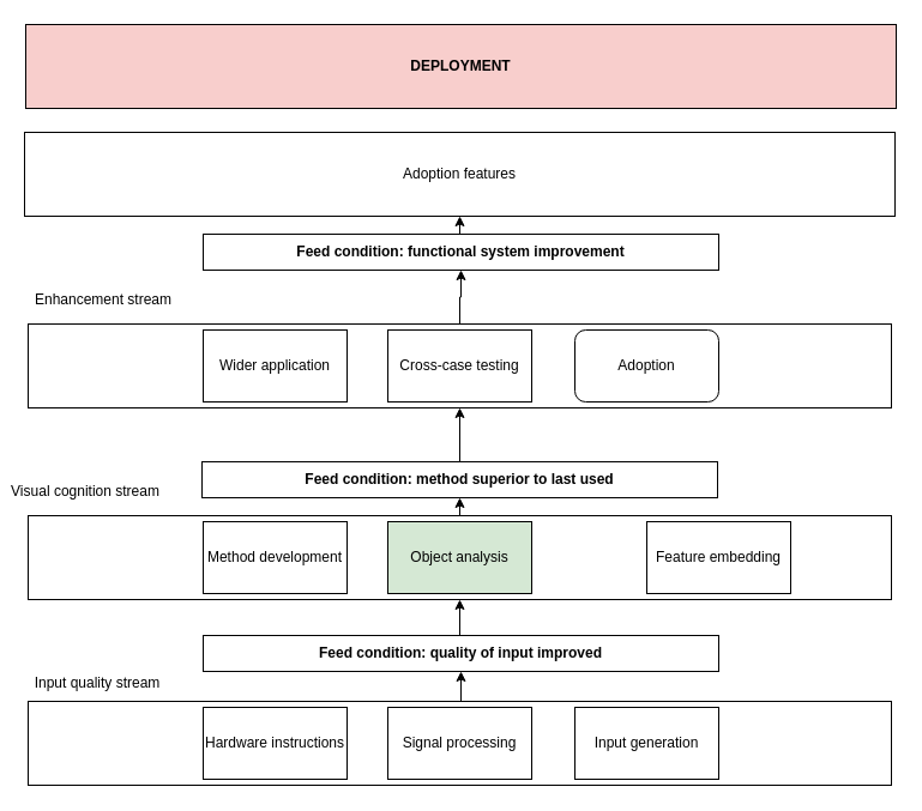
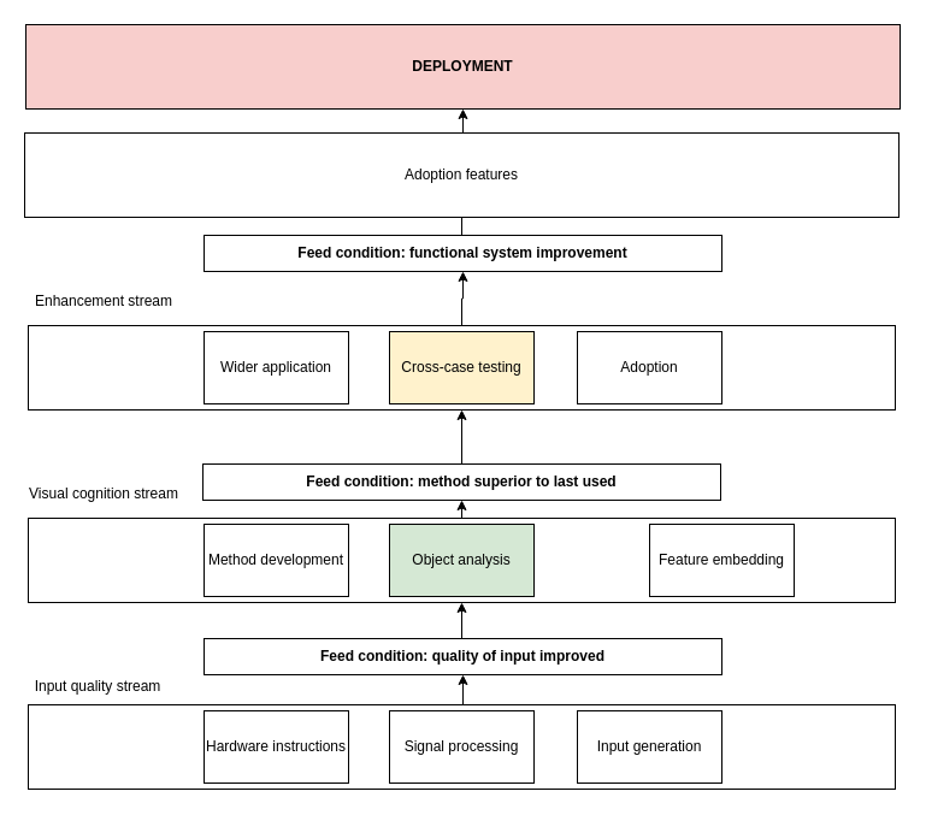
  <mxCell id="0" />
  <mxCell id="1" parent="0" />
  <mxCell id="2" style="edgeStyle=orthogonalEdgeStyle;rounded=0;orthogonalLoop=1;jettySize=auto;html=1;exitX=0.5;exitY=0;exitDx=0;exitDy=0;entryX=0.5;entryY=1;entryDx=0;entryDy=0;" edge="1" parent="1" source="3" target="27"><mxGeometry relative="1" as="geometry" /></mxCell>
  <mxCell id="3" value="" style="rounded=0;whiteSpace=wrap;html=1;" vertex="1" parent="1"><mxGeometry x="23" y="270" width="720" height="70" as="geometry" /></mxCell>
  <mxCell id="4" value="" style="rounded=0;whiteSpace=wrap;html=1;" vertex="1" parent="1"><mxGeometry x="23" y="430" width="720" height="70" as="geometry" /></mxCell>
  <mxCell id="5" style="edgeStyle=orthogonalEdgeStyle;rounded=0;orthogonalLoop=1;jettySize=auto;html=1;exitX=0.5;exitY=0;exitDx=0;exitDy=0;entryX=0.5;entryY=1;entryDx=0;entryDy=0;" edge="1" parent="1" source="6" target="23"><mxGeometry relative="1" as="geometry" /></mxCell>
  <mxCell id="6" value="" style="rounded=0;whiteSpace=wrap;html=1;" vertex="1" parent="1"><mxGeometry x="23" y="585" width="720" height="70" as="geometry" /></mxCell>
+ <mxCell id="7" style="edgeStyle=orthogonalEdgeStyle;rounded=0;orthogonalLoop=1;jettySize=auto;html=1;exitX=0.5;exitY=0;exitDx=0;exitDy=0;entryX=0.5;entryY=1;entryDx=0;entryDy=0;" edge="1" parent="1" source="8" target="28"><mxGeometry relative="1" as="geometry" /></mxCell>
  <mxCell id="8" value="Adoption features" style="rounded=0;whiteSpace=wrap;html=1;" vertex="1" parent="1"><mxGeometry x="20" y="110" width="726" height="70" as="geometry" /></mxCell>
  <mxCell id="9" value="Hardware instructions" style="rounded=0;whiteSpace=wrap;html=1;" vertex="1" parent="1"><mxGeometry x="169" y="590" width="120" height="60" as="geometry" /></mxCell>
  <mxCell id="10" value="Signal processing" style="rounded=0;whiteSpace=wrap;html=1;" vertex="1" parent="1"><mxGeometry x="323" y="590" width="120" height="60" as="geometry" /></mxCell>
  <mxCell id="11" value="Input generation" style="rounded=0;whiteSpace=wrap;html=1;" vertex="1" parent="1"><mxGeometry x="479" y="590" width="120" height="60" as="geometry" /></mxCell>
  <mxCell id="12" style="edgeStyle=orthogonalEdgeStyle;rounded=0;orthogonalLoop=1;jettySize=auto;html=1;entryX=0.5;entryY=1;entryDx=0;entryDy=0;" edge="1" parent="1" target="25"><mxGeometry relative="1" as="geometry"><mxPoint x="383" y="430" as="sourcePoint" /></mxGeometry></mxCell>
  <mxCell id="13" value="Object analysis" style="rounded=0;whiteSpace=wrap;html=1;fillColor=#d5e8d4;" vertex="1" parent="1"><mxGeometry x="323" y="435" width="120" height="60" as="geometry" /></mxCell>
  <mxCell id="14" value="Input quality stream" style="text;html=1;strokeColor=none;fillColor=none;align=center;verticalAlign=middle;whiteSpace=wrap;rounded=0;" vertex="1" parent="1"><mxGeometry x="23" y="560" width="116" height="20" as="geometry" /></mxCell>
- <mxCell id="15" value="Visual cognition stream" style="text;html=1;strokeColor=none;fillColor=none;align=center;verticalAlign=middle;whiteSpace=wrap;rounded=0;" vertex="1" parent="1"><mxGeometry x="8" y="400" width="126" height="20" as="geometry" /></mxCell>
+ <mxCell id="15" value="Visual cognition stream" style="text;html=1;strokeColor=none;fillColor=none;align=center;verticalAlign=middle;whiteSpace=wrap;rounded=0;" vertex="1" parent="1"><mxGeometry x="23" y="400" width="126" height="20" as="geometry" /></mxCell>
  <mxCell id="16" value="Enhancement stream" style="text;html=1;strokeColor=none;fillColor=none;align=center;verticalAlign=middle;whiteSpace=wrap;rounded=0;" vertex="1" parent="1"><mxGeometry x="23" y="240" width="126" height="20" as="geometry" /></mxCell>
  <mxCell id="17" value="Feature embedding" style="rounded=0;whiteSpace=wrap;html=1;" vertex="1" parent="1"><mxGeometry x="539" y="435" width="120" height="60" as="geometry" /></mxCell>
  <mxCell id="18" value="Method development" style="rounded=0;whiteSpace=wrap;html=1;" vertex="1" parent="1"><mxGeometry x="169" y="435" width="120" height="60" as="geometry" /></mxCell>
  <mxCell id="19" value="Wider application" style="rounded=0;whiteSpace=wrap;html=1;" vertex="1" parent="1"><mxGeometry x="169" y="275" width="120" height="60" as="geometry" /></mxCell>
- <mxCell id="20" value="Cross-case testing" style="rounded=0;whiteSpace=wrap;html=1;" vertex="1" parent="1"><mxGeometry x="323" y="275" width="120" height="60" as="geometry" /></mxCell>
- <mxCell id="21" value="Adoption" style="whiteSpace=wrap;html=1;rounded=1;" vertex="1" parent="1"><mxGeometry x="479" y="275" width="120" height="60" as="geometry" /></mxCell>
+ <mxCell id="20" value="Cross-case testing" style="rounded=0;whiteSpace=wrap;html=1;fillColor=#fff2cc;" vertex="1" parent="1"><mxGeometry x="323" y="275" width="120" height="60" as="geometry" /></mxCell>
+ <mxCell id="21" value="Adoption" style="rounded=0;whiteSpace=wrap;html=1;" vertex="1" parent="1"><mxGeometry x="479" y="275" width="120" height="60" as="geometry" /></mxCell>
  <mxCell id="22" style="edgeStyle=orthogonalEdgeStyle;rounded=0;orthogonalLoop=1;jettySize=auto;html=1;exitX=0.5;exitY=0;exitDx=0;exitDy=0;entryX=0.5;entryY=1;entryDx=0;entryDy=0;" edge="1" parent="1" source="23" target="4"><mxGeometry relative="1" as="geometry" /></mxCell>
  <mxCell id="23" value="&lt;b&gt;Feed condition: quality of input improved&lt;/b&gt;" style="rounded=0;whiteSpace=wrap;html=1;" vertex="1" parent="1"><mxGeometry x="169" y="530" width="430" height="30" as="geometry" /></mxCell>
  <mxCell id="24" style="edgeStyle=orthogonalEdgeStyle;rounded=0;orthogonalLoop=1;jettySize=auto;html=1;exitX=0.5;exitY=0;exitDx=0;exitDy=0;entryX=0.5;entryY=1;entryDx=0;entryDy=0;" edge="1" parent="1" source="25" target="3"><mxGeometry relative="1" as="geometry" /></mxCell>
  <mxCell id="25" value="&lt;b&gt;Feed condition: method superior to last used&lt;/b&gt;" style="rounded=0;whiteSpace=wrap;html=1;" vertex="1" parent="1"><mxGeometry x="168" y="385" width="430" height="30" as="geometry" /></mxCell>
- <mxCell id="26" style="edgeStyle=orthogonalEdgeStyle;rounded=0;orthogonalLoop=1;jettySize=auto;html=1;exitX=0.5;exitY=0;exitDx=0;exitDy=0;entryX=0.5;entryY=1;entryDx=0;entryDy=0;" edge="1" parent="1" source="27" target="8"><mxGeometry relative="1" as="geometry" /></mxCell>
+ <mxCell id="26" style="edgeStyle=orthogonalEdgeStyle;rounded=0;orthogonalLoop=1;jettySize=auto;html=1;exitX=0.5;exitY=0;exitDx=0;exitDy=0;entryX=0.5;entryY=1;entryDx=0;entryDy=0;endArrow=none;" edge="1" parent="1" source="27" target="8"><mxGeometry relative="1" as="geometry" /></mxCell>
  <mxCell id="27" value="&lt;b&gt;Feed condition: functional system improvement&lt;/b&gt;" style="rounded=0;whiteSpace=wrap;html=1;" vertex="1" parent="1"><mxGeometry x="169" y="195" width="430" height="30" as="geometry" /></mxCell>
  <mxCell id="28" value="&lt;b&gt;DEPLOYMENT&lt;/b&gt;" style="rounded=0;whiteSpace=wrap;html=1;fillColor=#f8cecc;" vertex="1" parent="1"><mxGeometry x="21" y="20" width="726" height="70" as="geometry" /></mxCell>
